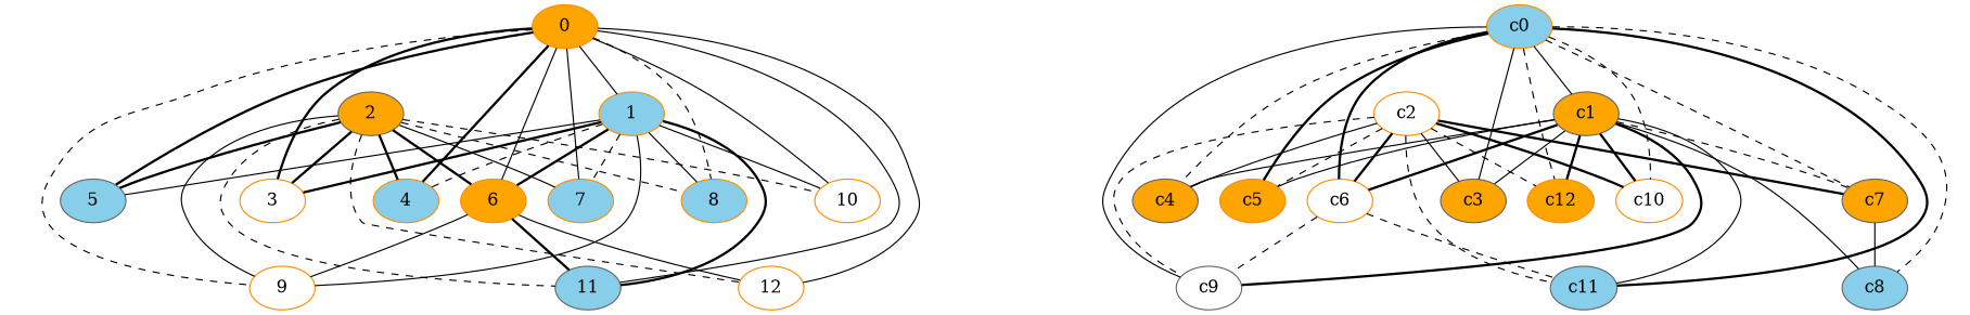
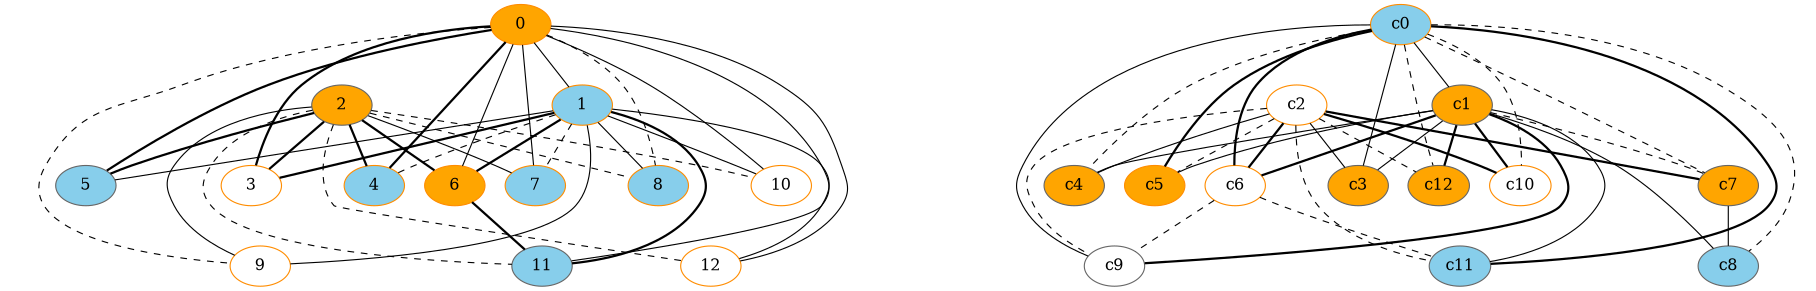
  graph {
    node [color=darkorange fillcolor=orange style=filled]
    edge [style=solid]
    n1 [label=0]
    n2 [fillcolor=skyblue label=1]
    n3 [fillcolor=white label=3]
    n4 [fillcolor=skyblue label=4]
    n5 [color=gray40 fillcolor=skyblue label=5]
    n6 [label=6]
    n7 [fillcolor=skyblue label=7]
    n8 [fillcolor=skyblue label=8]
    n9 [fillcolor=white label=9]
    n10 [fillcolor=white label=10]
    n11 [color=gray40 fillcolor=skyblue label=11]
    n12 [fillcolor=white label=12]
    n13 [color=gray40 label=2]
    c0 [fillcolor=skyblue]
    c1 [color=gray40]
    c3 [color=gray40]
    c4 [color=gray40]
    c5
    c6 [fillcolor=white]
    c7 [color=gray40]
    c8 [color=gray40 fillcolor=skyblue]
    c9 [color=gray40 fillcolor=white]
    c10 [fillcolor=white]
    c11 [color=gray40 fillcolor=skyblue]
-   c12
+   c12 [color=gray40]
    c2 [fillcolor=white]
    n1 -- n2
    n1 -- n3 [style=bold]
    n1 -- n4 [style=bold]
    n1 -- n5 [style=bold]
    n1 -- n6
    n1 -- n7
    n1 -- n8 [style=dashed]
    n1 -- n9 [style=dashed]
    n1 -- n10
    n1 -- n11
    n1 -- n12
    n2 -- n3 [style=bold]
    n2 -- n4 [style=dashed]
    n2 -- n5
    n2 -- n6 [style=bold]
    n2 -- n7 [style=dashed]
    n2 -- n8
    n2 -- n9
    n2 -- n10
    n2 -- n11 [style=bold]
-   n6 -- n12
-   n6 -- n9
+   n2 -- n12
    n6 -- n11 [style=bold]
    n13 -- n3 [style=bold]
    n13 -- n4 [style=bold]
    n13 -- n5 [style=bold]
    n13 -- n6 [style=bold]
    n13 -- n7
    n13 -- n8 [style=dashed]
    n13 -- n9
    n13 -- n10 [style=dashed]
    n13 -- n11 [style=dashed]
    n13 -- n12 [style=dashed]
    c0 -- c1
    c0 -- c3
    c0 -- c4 [style=dashed]
    c0 -- c5 [style=bold]
    c0 -- c6 [style=bold]
    c0 -- c7 [style=dashed]
    c0 -- c8 [style=dashed]
    c0 -- c9
    c0 -- c10 [style=dashed]
    c0 -- c11 [style=bold]
    c0 -- c12 [style=dashed]
    c1 -- c3
    c1 -- c4
    c1 -- c5
    c1 -- c6 [style=bold]
    c1 -- c7 [style=dashed]
    c1 -- c8
    c1 -- c9 [style=bold]
    c1 -- c10 [style=bold]
    c1 -- c11
    c1 -- c12 [style=bold]
    c6 -- c9 [style=dashed]
    c6 -- c11 [style=dashed]
    c7 -- c8
    c2 -- c3
    c2 -- c4
    c2 -- c5 [style=dashed]
    c2 -- c6 [style=bold]
    c2 -- c7 [style=bold]
    c2 -- c9 [style=dashed]
    c2 -- c10 [style=bold]
    c2 -- c11 [style=dashed]
    c2 -- c12 [style=dashed]
  }
